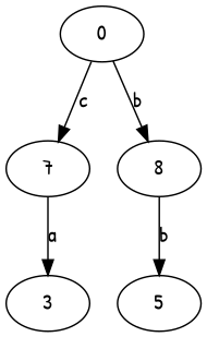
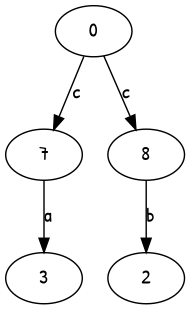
  strict digraph {
    fontname="Patrick Hand"
    node [fontname="Patrick Hand"]
    edge [fontname="Patrick Hand"]
    7
    3
    n3 [label=8]
-   5
+   5 [label=2]
    0
    7 -> 3 [label=a]
    n3 -> 5 [label=b]
    0 -> 7 [label=c]
-   0 -> n3 [label=b]
+   0 -> n3 [label=c]
  }
